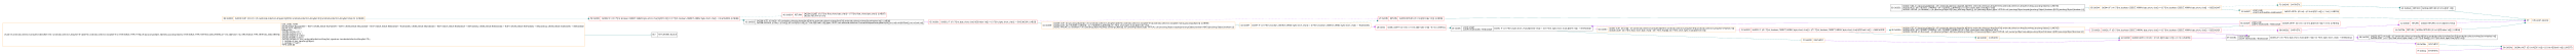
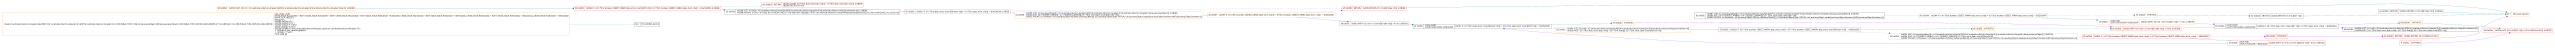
  digraph {
    fontname=Montserrat
    rankdir=LR
    node [color=red fontname=Montserrat shape=record]
    edge [arrowhead=box color=teal fontname=Montserrat]
    n1 [color=black label="{36\:\ ?|MTH_ENTER_BLOCK\l}"]
    n2 [color=darkorange label="{38\:\ 0x0000|0x0000: IGET  (r0 I:int) = (r5 I:androidx.collection.ArraySet A[D('this' androidx.collection.ArraySet\<E\>)]) androidx.collection.ArraySet.mSize int  (LINE:83)\l}"]
    n3 [label="{39\:\ 0x0002|0x0002: IF  (r0 I:??[int, boolean, OBJECT, ARRAY, byte, short, char] A[D('N' int)]) != (0 ??[int, boolean, OBJECT, ARRAY, byte, short, char])  \-\> B:42:0x0006  (LINE:86)\l}"]
    n4 [label="{40\:\ 0x0004|RETURN\l|0x0004: CONST  (r1 I:??[int, float, short, byte, char]) = (\-1 ??[int, float, short, byte, char])  (LINE:87)\l0x0005: RETURN  (r1 I:int) \l}"]
    n5 [color=black label="{42\:\ 0x0006|0x0006: IGET  (r1 I:int[]) = (r5 I:androidx.collection.ArraySet A[D('this' androidx.collection.ArraySet\<E\>)]) androidx.collection.ArraySet.mHashes int[]  (LINE:90)\l0x0008: INVOKE  (r1 I:int) = (r1 I:int[]), (r0 I:int A[D('N' int)]), (r7 I:int A[D('hash' int)]) type: STATIC call: androidx.collection.ContainerHelpers.binarySearch(int[], int, int):int A[MD:(int[], int, int):int (m)]\l}"]
    n6 [label="{43\:\ 0x000c|0x000c: IF  (r1 I:??[int, byte, short, char] A[D('index' int)]) \>= (0 ??[int, byte, short, char])  \-\> B:45:0x000f  (LINE:93)\l}"]
    n7 [color=darkorange label="{37\:\ ?|MTH_EXIT_BLOCK\l}"]
    n8 [color=darkorange label="{45\:\ 0x000f|0x000f: IGET  (r2 I:java.lang.Object[]) = (r5 I:androidx.collection.ArraySet A[D('this' androidx.collection.ArraySet\<E\>)]) androidx.collection.ArraySet.mArray java.lang.Object[]  (LINE:98)\l0x0011: AGET  (r2 I:??[OBJECT, ARRAY]) = (r2 I:??[OBJECT, ARRAY][]), (r1 I:??[int, short, byte, char] A[D('index' int)]) \l0x0013: INVOKE  (r2 I:boolean) = (r6 I:java.lang.Object A[D('key' java.lang.Object)]), (r2 I:java.lang.Object) type: VIRTUAL call: java.lang.Object.equals(java.lang.Object):boolean A[MD:(java.lang.Object):boolean (c)]\l}"]
    n9 [label="{47\:\ 0x0019|RETURN\l|0x0019: RETURN  (r1 I:int A[D('index' int)])  (LINE:99)\l}"]
    n10 [label="{44\:\ 0x000e|RETURN\l|0x000e: RETURN  (r1 I:int A[D('index' int)])  (LINE:94)\l}"]
    n11 [color=darkorange label="{46\:\ 0x0017|0x0017: IF  (r2 I:??[int, boolean, OBJECT, ARRAY, byte, short, char]) == (0 ??[int, boolean, OBJECT, ARRAY, byte, short, char])  \-\> B:48:0x001a \l}"]
    n12 [label="{48\:\ 0x001a|0x001a: ARITH  (r2 I:int) = (r1 I:int A[D('index' int)]) + (1 int)  (LINE:104)\l}"]
    n13 [color=black label="{49\:\ 0x001c|LOOP_START\lLOOP:0: B:49:0x001c\-\>B:55:0x002f\l|0x001c: IF  (r2 I:??[int, byte, short, char] A[D('end' int)]) \>= (r0 I:??[int, byte, short, char] A[D('N' int)])  \-\> B:67:0x0032 \l}"]
    n14 [color=darkorange label="{50\:\ 0x001e|0x001e: IGET  (r3 I:int[]) = (r5 I:androidx.collection.ArraySet A[D('this' androidx.collection.ArraySet\<E\>)]) androidx.collection.ArraySet.mHashes int[] \l0x0020: AGET  (r3 I:??[int, float, short, byte, char]) = (r3 I:??[int, float][]), (r2 I:??[int, short, byte, char] A[D('end' int)]) \l}"]
    n15 [color=darkorange label="{67\:\ 0x0032|SYNTHETIC\l}"]
    n16 [label="{51\:\ 0x0022|0x0022: IF  (r3 I:??[int, boolean, OBJECT, ARRAY, byte, short, char]) != (r7 I:??[int, boolean, OBJECT, ARRAY, byte, short, char] A[D('hash' int)])  \-\> B:66:0x0032 \l}"]
    n17 [label="{56\:\ 0x0032|0x0032: ARITH  (r3 I:int) = (r1 I:int A[D('index' int)]) + (\-1 int)  (LINE:109)\l}"]
    n18 [color=darkorange label="{52\:\ 0x0024|0x0024: IGET  (r3 I:java.lang.Object[]) = (r5 I:androidx.collection.ArraySet A[D('this' androidx.collection.ArraySet\<E\>)]) androidx.collection.ArraySet.mArray java.lang.Object[]  (LINE:105)\l0x0026: AGET  (r3 I:??[OBJECT, ARRAY]) = (r3 I:??[OBJECT, ARRAY][]), (r2 I:??[int, short, byte, char] A[D('end' int)]) \l0x0028: INVOKE  (r3 I:boolean) = (r6 I:java.lang.Object A[D('key' java.lang.Object)]), (r3 I:java.lang.Object) type: VIRTUAL call: java.lang.Object.equals(java.lang.Object):boolean A[MD:(java.lang.Object):boolean (c)]\l}"]
    n19 [color=darkorange label="{66\:\ 0x0032|SYNTHETIC\l}"]
    n20 [label="{53\:\ 0x002c|0x002c: IF  (r3 I:??[int, boolean, OBJECT, ARRAY, byte, short, char]) == (0 ??[int, boolean, OBJECT, ARRAY, byte, short, char])  \-\> B:55:0x002f \l}"]
    n21 [label="{55\:\ 0x002f|LOOP_END\lLOOP:0: B:49:0x001c\-\>B:55:0x002f\l|0x002f: ARITH  (r2 I:int) = (r2 I:int A[D('end' int)]) + (1 int)  (LINE:104)\l}"]
    n22 [label="{68\:\ 0x002e|SYNTHETIC\l}"]
    n23 [label="{54\:\ 0x002e|RETURN\l|0x002e: RETURN  (r2 I:int A[D('end' int)]) \l}"]
    n24 [color=black label="{57\:\ 0x0034|LOOP_START\lLOOP:1: B:57:0x0034\-\>B:63:0x0047\l|0x0034: IF  (r3 I:??[int, byte, short, char] A[D('i' int)]) \< (0 ??[int, byte, short, char])  \-\> B:69:0x004a \l}"]
    n25 [color=black label="{58\:\ 0x0036|0x0036: IGET  (r4 I:int[]) = (r5 I:androidx.collection.ArraySet A[D('this' androidx.collection.ArraySet\<E\>)]) androidx.collection.ArraySet.mHashes int[] \l0x0038: AGET  (r4 I:??[int, float, short, byte, char]) = (r4 I:??[int, float][]), (r3 I:??[int, short, byte, char] A[D('i' int)]) \l}"]
    n26 [color=darkorange label="{69\:\ 0x004a|SYNTHETIC\l}"]
    n27 [label="{64\:\ 0x004a|0x004a: NOT  (r3 I:int A[D('i' int)]) = (r2 I:int A[D('end' int)])  (LINE:117)\l}"]
    n28 [color=black label="{60\:\ 0x003c|0x003c: IGET  (r4 I:java.lang.Object[]) = (r5 I:androidx.collection.ArraySet A[D('this' androidx.collection.ArraySet\<E\>)]) androidx.collection.ArraySet.mArray java.lang.Object[]  (LINE:110)\l0x003e: AGET  (r4 I:??[OBJECT, ARRAY]) = (r4 I:??[OBJECT, ARRAY][]), (r3 I:??[int, short, byte, char] A[D('i' int)]) \l0x0040: INVOKE  (r4 I:boolean) = (r6 I:java.lang.Object A[D('key' java.lang.Object)]), (r4 I:java.lang.Object) type: VIRTUAL call: java.lang.Object.equals(java.lang.Object):boolean A[MD:(java.lang.Object):boolean (c)]\l}"]
    n29 [color=darkorange label="{61\:\ 0x0044|0x0044: IF  (r4 I:??[int, boolean, OBJECT, ARRAY, byte, short, char]) == (0 ??[int, boolean, OBJECT, ARRAY, byte, short, char])  \-\> B:63:0x0047 \l}"]
    n30 [label="{71\:\ 0x004a|SYNTHETIC\l}"]
    n31 [color=darkorange label="{63\:\ 0x0047|LOOP_END\lLOOP:1: B:57:0x0034\-\>B:63:0x0047\l|0x0047: ARITH  (r3 I:int) = (r3 I:int A[D('i' int)]) + (\-1 int)  (LINE:109)\l}"]
    n32 [color=darkorange label="{70\:\ 0x0046|SYNTHETIC\l}"]
    n33 [color=black label="{62\:\ 0x0046|RETURN\l|0x0046: RETURN  (r3 I:int A[D('i' int)]) \l}"]
    n34 [color=darkorange label="{private int androidx.collection.ArraySet.indexOf((r5 'this' I:androidx.collection.ArraySet\<E\> A[D('this' androidx.collection.ArraySet\<E\>), IMMUTABLE_TYPE, THIS]), (r6 I:java.lang.Object A[D('key' java.lang.Object), IMMUTABLE_TYPE, METHOD_ARGUMENT]), (r7 I:int A[D('hash' int), IMMUTABLE_TYPE, METHOD_ARGUMENT]))  | USE_LINES_HINTS\lCROSS_EDGE: B:44:0x000e \-\> B:37:?, CROSS_EDGE: B:47:0x0019 \-\> B:37:?, CROSS_EDGE: B:54:0x002e \-\> B:37:?, BACK_EDGE: B:55:0x002f \-\> B:49:0x001c, CROSS_EDGE: B:62:0x0046 \-\> B:37:?, BACK_EDGE: B:63:0x0047 \-\> B:57:0x0034, CROSS_EDGE: B:65:0x004b \-\> B:37:?, CROSS_EDGE: B:57:0x0034 \-\> B:64:0x004a, CROSS_EDGE: B:49:0x001c \-\> B:56:0x0032\lINLINE_NOT_NEEDED\lDebug Info:\l  0x0034\-0x004a: r3 'i' I\l  0x0002\-0x004b: r0 'N' I\l  0x000c\-0x004b: r1 'index' I\l  0x001c\-0x004b: r2 'end' I\l  0x0000\-0x004b: r5 'this' Landroidx\/collection\/ArraySet;, signature: Landroidx\/collection\/ArraySet\<TE;\>;\l  \-1 \-0x004b: r6 'key' Ljava\/lang\/Object;\l  \-1 \-0x004b: r7 'hash' I\lTYPE_VARS: [E]\l}"]
    n2 -> n3
    n3 -> n4 [arrowhead=odot style=dashed]
    n3 -> n5
    n5 -> n6 [arrowhead=odot color=purple]
    n6 -> n8 [arrowhead=odot]
    n6 -> n9 [arrowhead=odot color=purple style=dashed]
    n8 -> n11 [arrowhead=odot]
    n9 -> n7
    n10 -> n7
    n11 -> n9 [style=dashed]
    n11 -> n12 [color=purple]
    n12 -> n13
    n13 -> n14 [arrowhead=odot color=purple style=dashed]
-   n13 -> n15 [arrowhead=odot]
+   n13 -> n15
    n14 -> n16 [arrowhead=odot color=purple]
    n15 -> n17 [color=purple]
    n16 -> n18 [style=dashed]
    n16 -> n19
    n17 -> n24 [arrowhead=odot color=purple]
    n18 -> n20 [arrowhead=odot color=purple]
    n19 -> n17
    n20 -> n21 [arrowhead=odot]
    n20 -> n22 [color=purple style=dashed]
    n21 -> n13 [color=purple]
    n22 -> n23 [color=purple]
    n23 -> n7 [color=purple]
    n24 -> n25 [color=purple style=dashed]
    n24 -> n26 [color=purple]
    n26 -> n27
    n28 -> n29 [arrowhead=odot]
    n29 -> n31
    n29 -> n32 [style=dashed]
    n30 -> n27 [color=purple]
-   n20 -> n24 [color=purple]
+   n31 -> n24 [color=purple]
    n32 -> n33
    n33 -> n7 [arrowhead=odot]
    n34 -> n1 [arrowhead=odot]
  }
